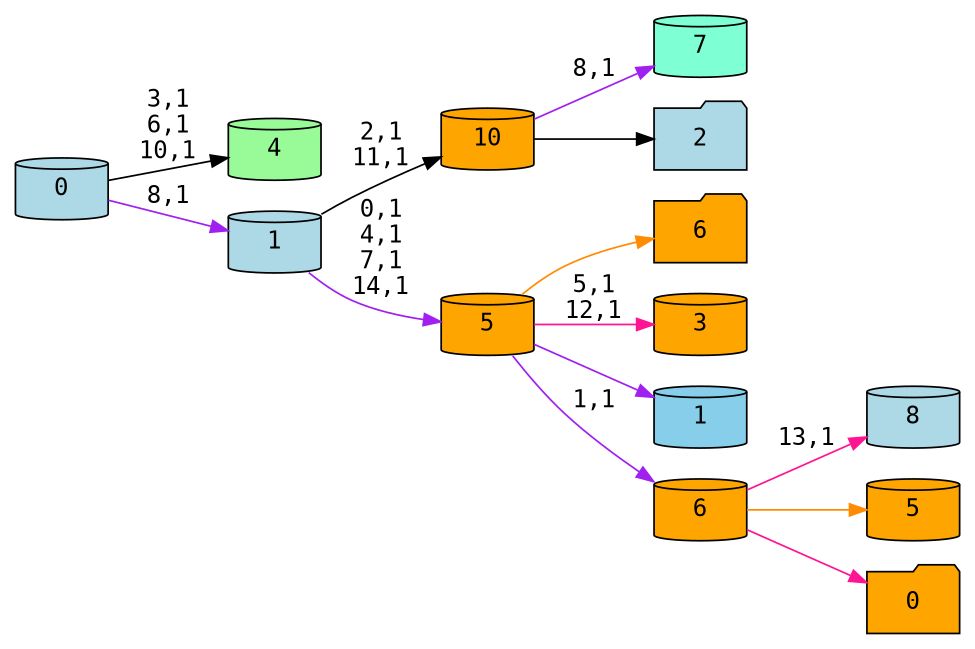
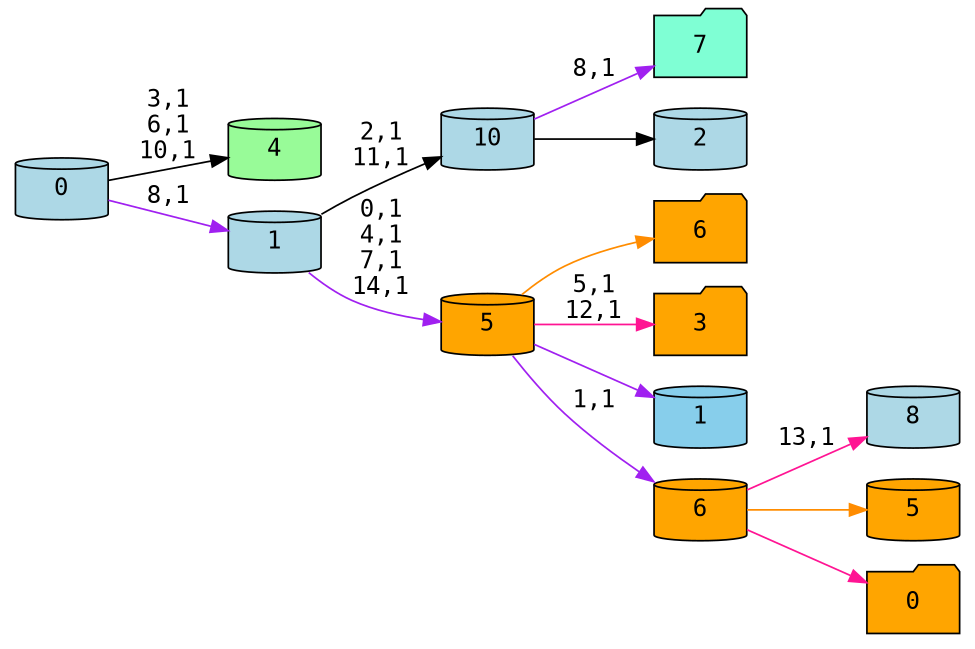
  digraph {
    fontname="DejaVu Sans Mono"
    rankdir=LR
    node [fillcolor=orange fontname="DejaVu Sans Mono" shape=cylinder style=filled]
    edge [color=purple fontname="DejaVu Sans Mono"]
    n1 [fillcolor=lightblue label=8]
-   n2 [fillcolor=aquamarine label=7]
+   n2 [fillcolor=aquamarine label=7 shape=folder]
    n3 [label=6 shape=folder]
    n4 [label=5]
    n5 [fillcolor=palegreen label=4]
-   n6 [label=3]
-   n7 [fillcolor=lightblue label=2 shape=folder]
-   10
+   n6 [label=3 shape=folder]
+   n7 [fillcolor=lightblue label=2]
+   10 [fillcolor=lightblue]
    n9 [fillcolor=skyblue label=1]
    n10 [label=0 shape=folder]
    6
    5
    1 [fillcolor=lightblue]
    0 [fillcolor=lightblue]
    10 -> n2 [label="8,1"]
    10 -> n7 [color=black]
    6 -> n1 [color=deeppink label="13,1"]
    6 -> n4 [color=darkorange]
    6 -> n10 [color=deeppink]
    5 -> n3 [color=darkorange]
    5 -> n6 [color=deeppink label="5,1\n12,1"]
    5 -> n9
    5 -> 6 [label="1,1"]
    1 -> 10 [color=black label="2,1\n11,1"]
    1 -> 5 [label="0,1\n4,1\n7,1\n14,1"]
    0 -> n5 [color=black label="3,1\n6,1\n10,1"]
    0 -> 1 [label="8,1"]
  }
